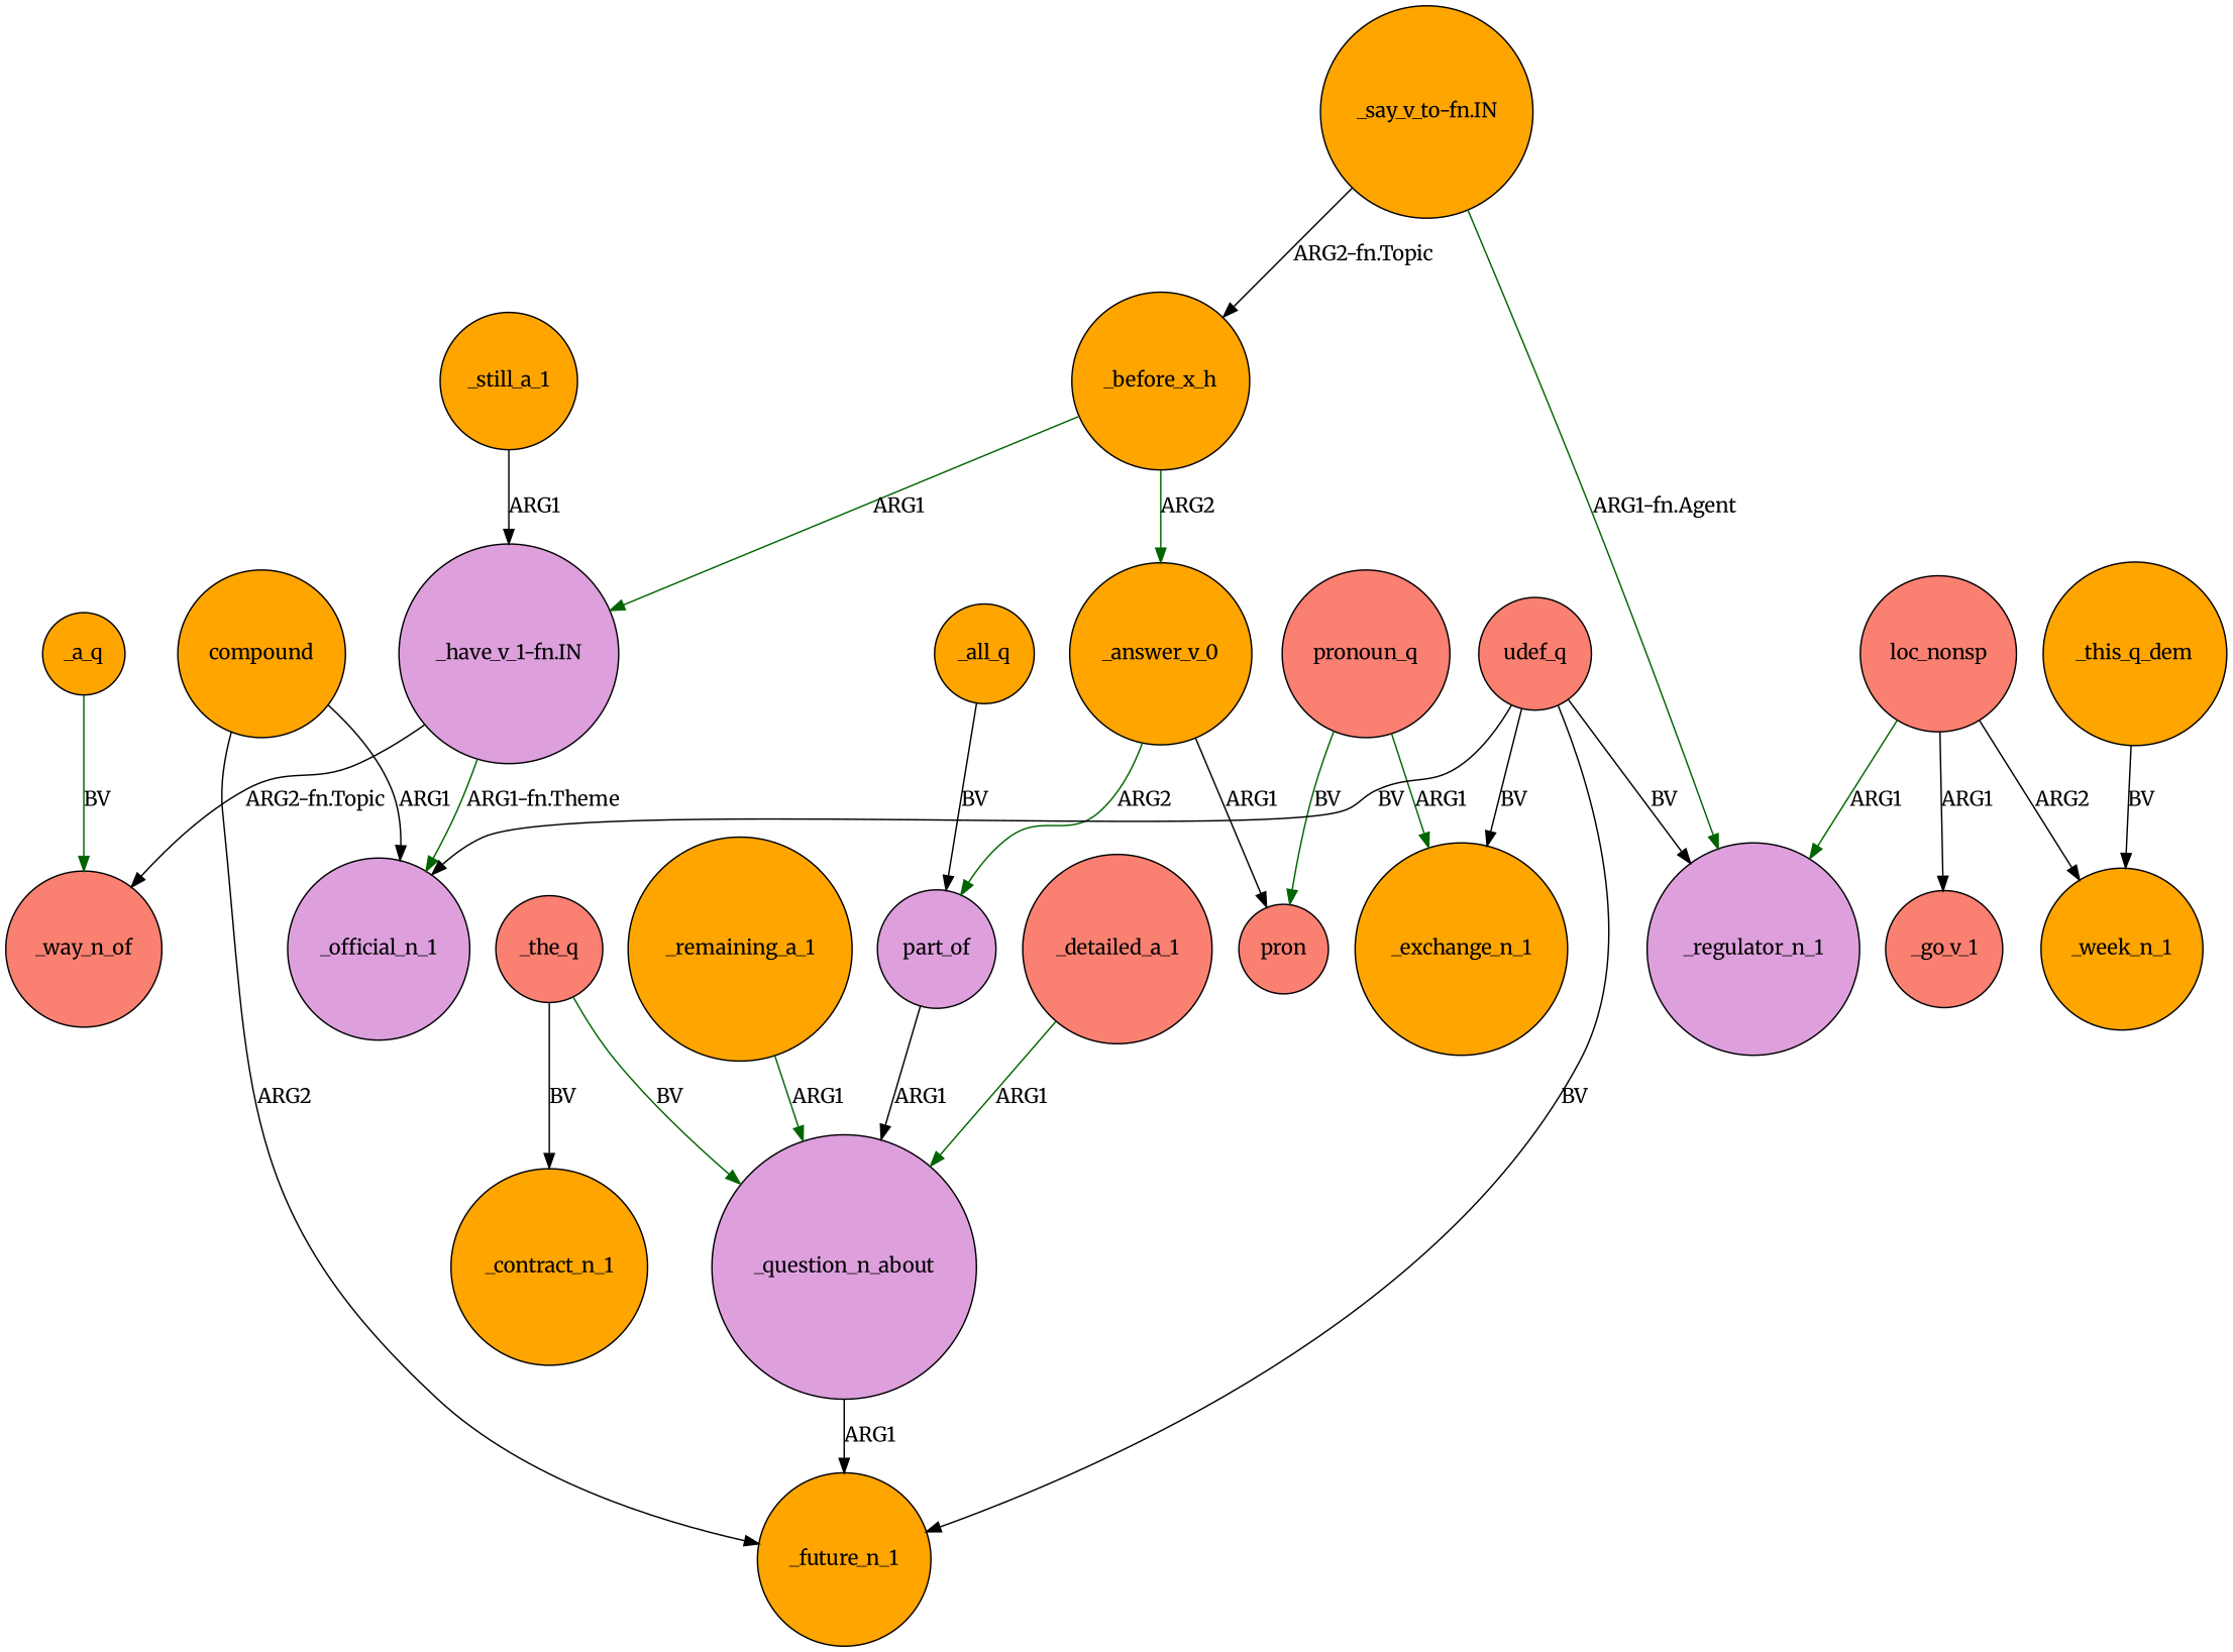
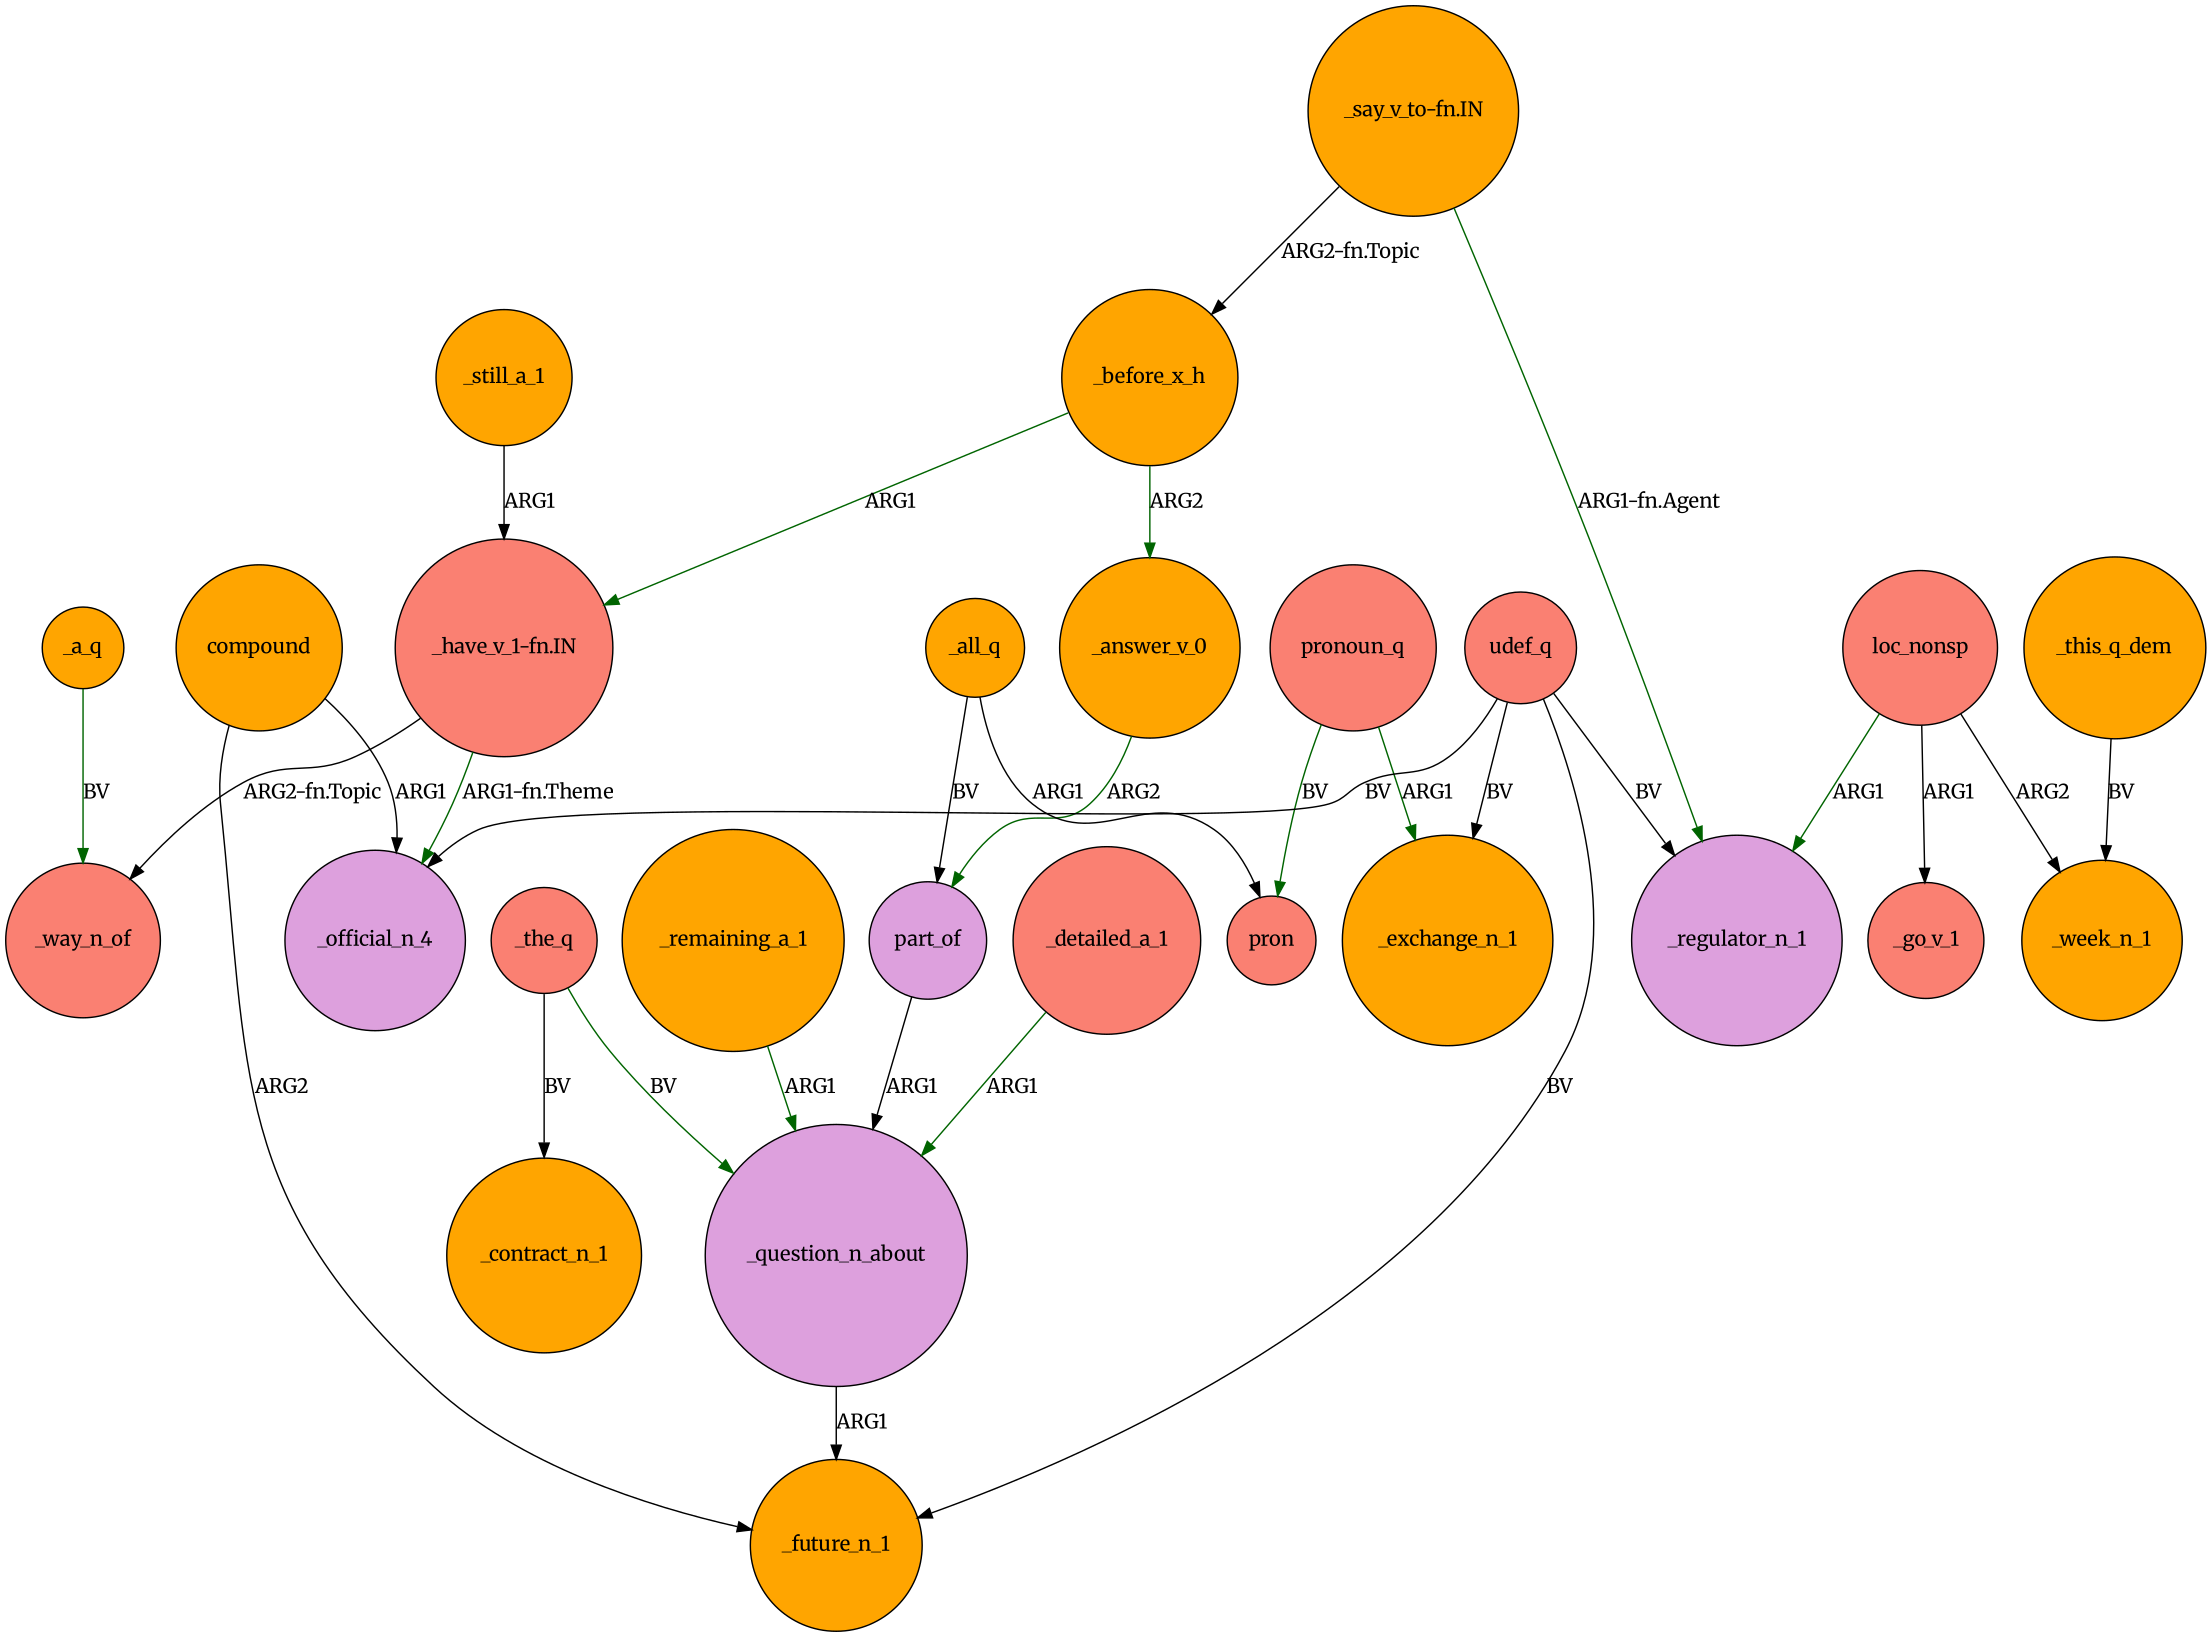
  digraph {
    fontname=Merriweather
    node [fillcolor=orange fontname=Merriweather shape=circle style=filled]
    edge [color=black fontname=Merriweather]
-   "_have_v_1-fn.IN" [fillcolor=plum]
+   "_have_v_1-fn.IN" [fillcolor=salmon]
    _before_x_h
    n3 [label=_answer_v_0]
    _way_n_of [fillcolor=salmon]
-   _official_n_1 [fillcolor=plum]
+   _official_n_1 [fillcolor=plum label=_official_n_4]
    part_of [fillcolor=plum]
    pron [fillcolor=salmon]
    _all_q
    _question_n_about [fillcolor=plum]
    _future_n_1
    "_say_v_to-fn.IN"
    _regulator_n_1 [fillcolor=plum]
    compound
    _still_a_1
    _remaining_a_1
    _this_q_dem
    _week_n_1
    pronoun_q [fillcolor=salmon]
    _exchange_n_1
    loc_nonsp [fillcolor=salmon]
    _go_v_1 [fillcolor=salmon]
    _the_q [fillcolor=salmon]
    _contract_n_1
    udef_q [fillcolor=salmon]
    _detailed_a_1 [fillcolor=salmon]
    _a_q
    "_have_v_1-fn.IN" -> _way_n_of [label="ARG2-fn.Topic"]
    "_have_v_1-fn.IN" -> _official_n_1 [color=darkgreen label="ARG1-fn.Theme"]
    _before_x_h -> "_have_v_1-fn.IN" [color=darkgreen label=ARG1]
    _before_x_h -> n3 [color=darkgreen label=ARG2]
    n3 -> part_of [color=darkgreen label=ARG2]
-   n3 -> pron [label=ARG1]
+   _all_q -> pron [label=ARG1]
    part_of -> _question_n_about [label=ARG1]
    _all_q -> part_of [label=BV]
    _question_n_about -> _future_n_1 [label=ARG1]
    "_say_v_to-fn.IN" -> _before_x_h [label="ARG2-fn.Topic"]
    "_say_v_to-fn.IN" -> _regulator_n_1 [color=darkgreen label="ARG1-fn.Agent"]
    compound -> _official_n_1 [label=ARG1]
    compound -> _future_n_1 [label=ARG2]
    _still_a_1 -> "_have_v_1-fn.IN" [label=ARG1]
    _remaining_a_1 -> _question_n_about [color=darkgreen label=ARG1]
    _this_q_dem -> _week_n_1 [label=BV]
    pronoun_q -> pron [color=darkgreen label=BV]
    pronoun_q -> _exchange_n_1 [color=darkgreen label=ARG1]
    loc_nonsp -> _regulator_n_1 [color=darkgreen label=ARG1]
    loc_nonsp -> _week_n_1 [label=ARG2]
    loc_nonsp -> _go_v_1 [label=ARG1]
    _the_q -> _question_n_about [color=darkgreen label=BV]
    _the_q -> _contract_n_1 [label=BV]
    udef_q -> _official_n_1 [label=BV]
    udef_q -> _future_n_1 [label=BV]
    udef_q -> _regulator_n_1 [label=BV]
    udef_q -> _exchange_n_1 [label=BV]
    _detailed_a_1 -> _question_n_about [color=darkgreen label=ARG1]
    _a_q -> _way_n_of [color=darkgreen label=BV]
  }
